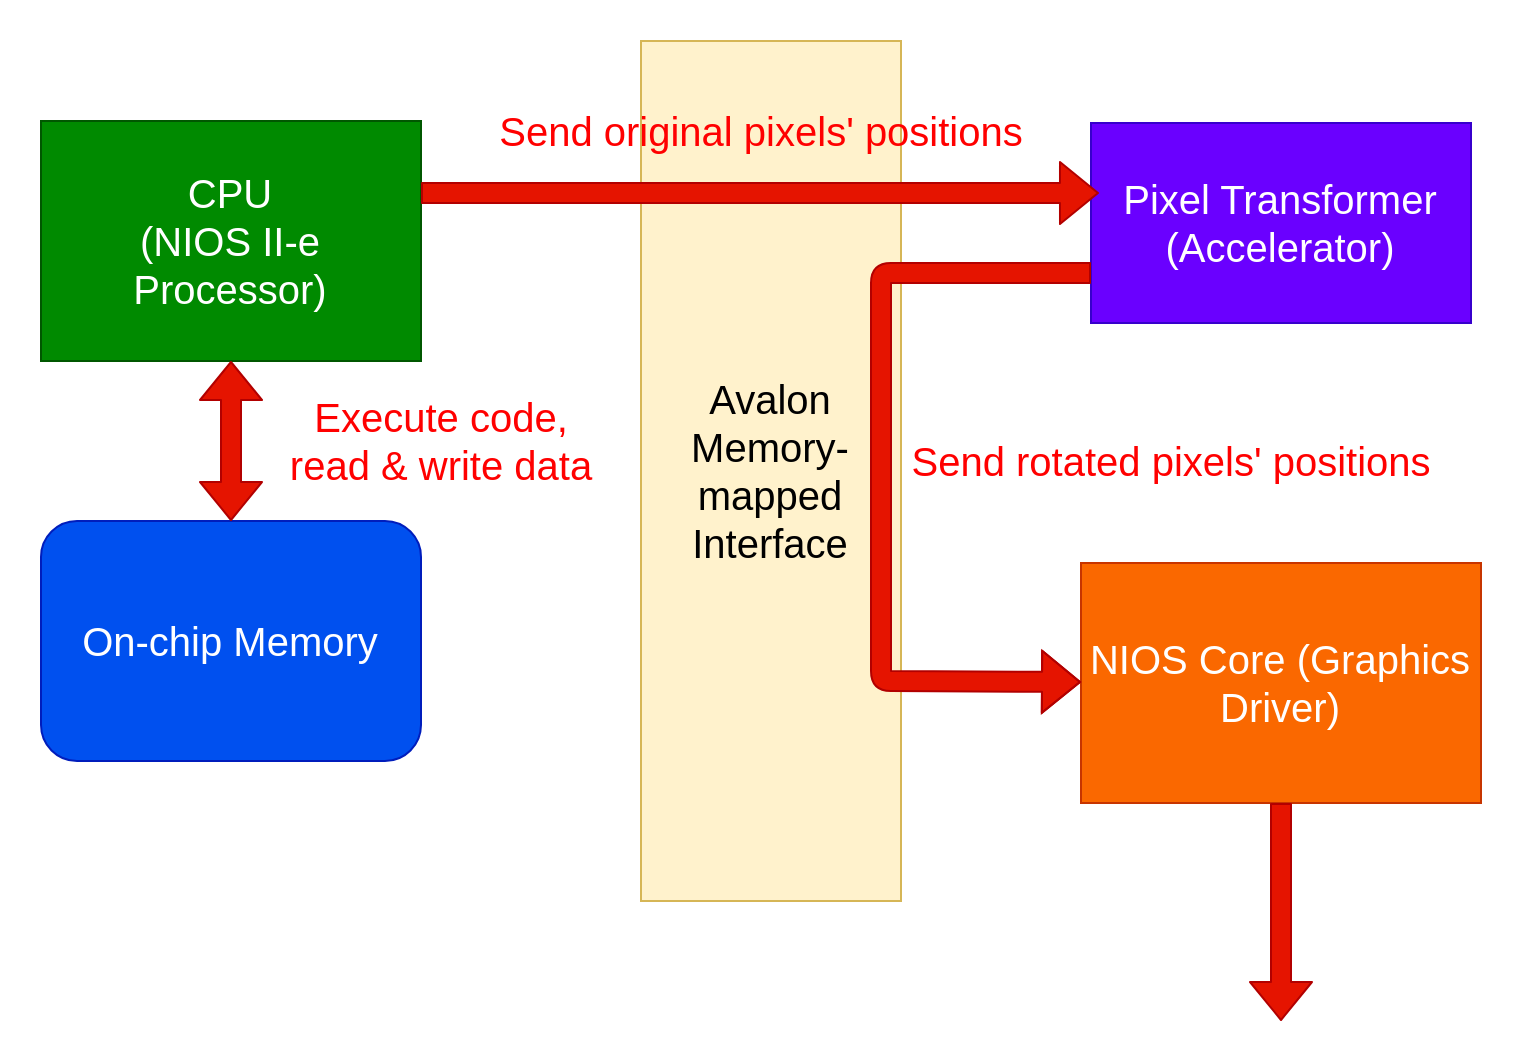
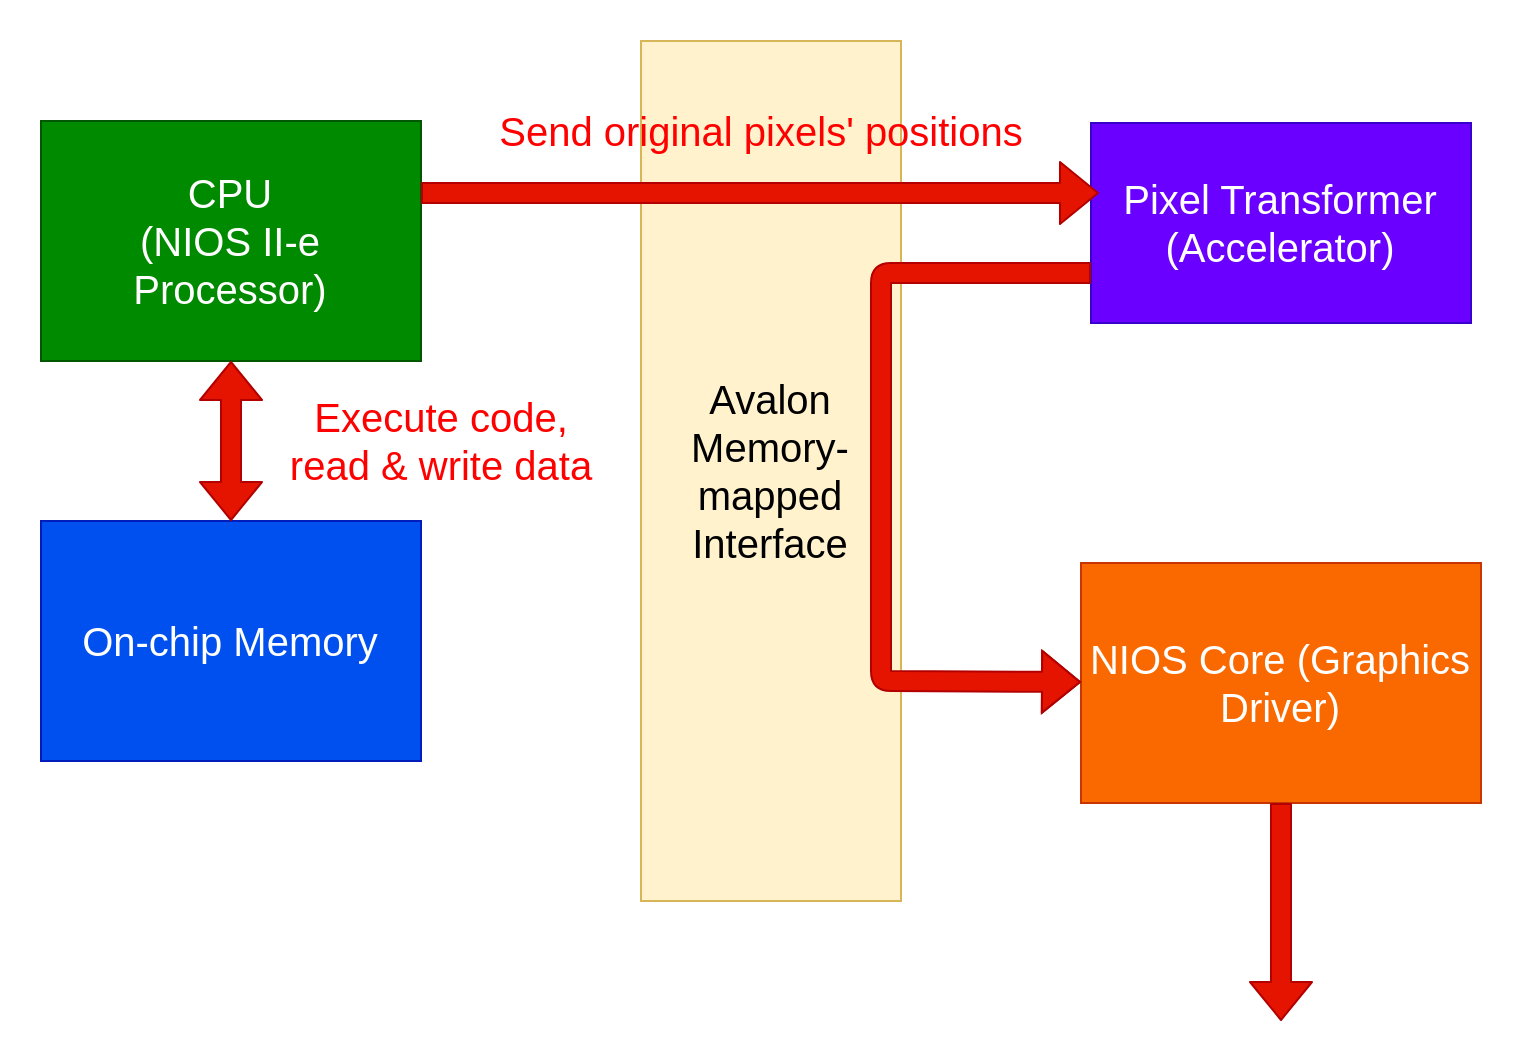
  <mxCell id="0" />
  <mxCell id="1" parent="0" />
  <mxCell id="2" value="&lt;div style=&quot;font-size: 20px&quot;&gt;&lt;font style=&quot;font-size: 20px&quot;&gt;CPU&lt;/font&gt;&lt;/div&gt;&lt;div style=&quot;font-size: 20px&quot;&gt;&lt;font style=&quot;font-size: 20px&quot;&gt;(NIOS II-e Processor)&lt;br&gt;&lt;/font&gt;&lt;/div&gt;" style="rounded=0;whiteSpace=wrap;html=1;fillColor=#008a00;strokeColor=#005700;fontColor=#ffffff;" vertex="1" parent="1"><mxGeometry x="20" y="60" width="190" height="120" as="geometry" /></mxCell>
  <mxCell id="3" value="&lt;font style=&quot;font-size: 20px&quot;&gt;Avalon Memory-mapped Interface&lt;/font&gt;" style="rounded=0;whiteSpace=wrap;html=1;labelBackgroundColor=none;fillColor=#fff2cc;strokeColor=#d6b656;" vertex="1" parent="1"><mxGeometry x="320" y="20" width="130" height="430" as="geometry" /></mxCell>
  <mxCell id="4" value="&lt;font style=&quot;font-size: 20px&quot;&gt;Pixel Transformer (Accelerator)&lt;/font&gt;" style="rounded=0;whiteSpace=wrap;html=1;fillColor=#6a00ff;strokeColor=#3700CC;fontColor=#ffffff;" vertex="1" parent="1"><mxGeometry x="545" y="61" width="190" height="100" as="geometry" /></mxCell>
  <mxCell id="5" value="NIOS Core (Graphics Driver)" style="rounded=0;whiteSpace=wrap;html=1;fontSize=20;fillColor=#fa6800;strokeColor=#C73500;fontColor=#ffffff;" vertex="1" parent="1"><mxGeometry x="540" y="281" width="200" height="120" as="geometry" /></mxCell>
- <mxCell id="6" value="On-chip Memory" style="whiteSpace=wrap;html=1;fontSize=20;fillColor=#0050ef;strokeColor=#001DBC;fontColor=#ffffff;rounded=1;" vertex="1" parent="1"><mxGeometry x="20" y="260" width="190" height="120" as="geometry" /></mxCell>
+ <mxCell id="6" value="On-chip Memory" style="rounded=0;whiteSpace=wrap;html=1;fontSize=20;fillColor=#0050ef;strokeColor=#001DBC;fontColor=#ffffff;" vertex="1" parent="1"><mxGeometry x="20" y="260" width="190" height="120" as="geometry" /></mxCell>
  <mxCell id="7" value="" style="shape=flexArrow;endArrow=classic;html=1;fontSize=20;exitX=0;exitY=0.75;exitDx=0;exitDy=0;fillColor=#e51400;strokeColor=#B20000;" edge="1" parent="1" source="4" target="5"><mxGeometry width="50" height="50" relative="1" as="geometry"><mxPoint x="640" y="170" as="sourcePoint" /><mxPoint x="690" y="120" as="targetPoint" /><Array as="points"><mxPoint x="440" y="136" /><mxPoint x="440" y="340" /></Array></mxGeometry></mxCell>
  <mxCell id="8" value="" style="shape=flexArrow;endArrow=classic;startArrow=classic;html=1;fontSize=20;entryX=0.5;entryY=1;entryDx=0;entryDy=0;exitX=0.5;exitY=0;exitDx=0;exitDy=0;fillColor=#e51400;strokeColor=#B20000;" edge="1" parent="1" source="6" target="2"><mxGeometry width="50" height="50" relative="1" as="geometry"><mxPoint x="90" y="250" as="sourcePoint" /><mxPoint x="140" y="200" as="targetPoint" /><Array as="points" /></mxGeometry></mxCell>
- <mxCell id="9" value="Send rotated pixels' positions" style="text;html=1;align=center;verticalAlign=middle;resizable=0;points=[];autosize=1;fontSize=20;fontColor=#FF0000;" vertex="1" parent="1"><mxGeometry x="450" y="215" width="270" height="30" as="geometry" /></mxCell>
  <mxCell id="10" value="Send original pixels' positions" style="text;html=1;align=center;verticalAlign=middle;resizable=0;points=[];autosize=1;fontSize=20;fontColor=#FF0000;" vertex="1" parent="1"><mxGeometry x="240" y="50" width="280" height="30" as="geometry" /></mxCell>
  <mxCell id="11" value="&lt;div&gt;Execute code, &lt;br&gt;&lt;/div&gt;&lt;div&gt;read &amp;amp; write data&lt;/div&gt;" style="text;html=1;align=center;verticalAlign=middle;resizable=0;points=[];autosize=1;fontSize=20;fontColor=#FF0000;" vertex="1" parent="1"><mxGeometry x="135" y="195" width="170" height="50" as="geometry" /></mxCell>
  <mxCell id="12" value="" style="shape=flexArrow;endArrow=classic;html=1;fontSize=20;fontColor=#FF0000;entryX=0.021;entryY=0.35;entryDx=0;entryDy=0;entryPerimeter=0;fillColor=#e51400;strokeColor=#B20000;" edge="1" parent="1" target="4"><mxGeometry width="50" height="50" relative="1" as="geometry"><mxPoint x="210" y="96" as="sourcePoint" /><mxPoint x="260" y="50" as="targetPoint" /></mxGeometry></mxCell>
  <mxCell id="13" value="" style="shape=flexArrow;endArrow=classic;html=1;fontSize=20;fontColor=#FF0000;fillColor=#e51400;strokeColor=#B20000;" edge="1" parent="1"><mxGeometry width="50" height="50" relative="1" as="geometry"><mxPoint x="640" y="401" as="sourcePoint" /><mxPoint x="640" y="510" as="targetPoint" /></mxGeometry></mxCell>
